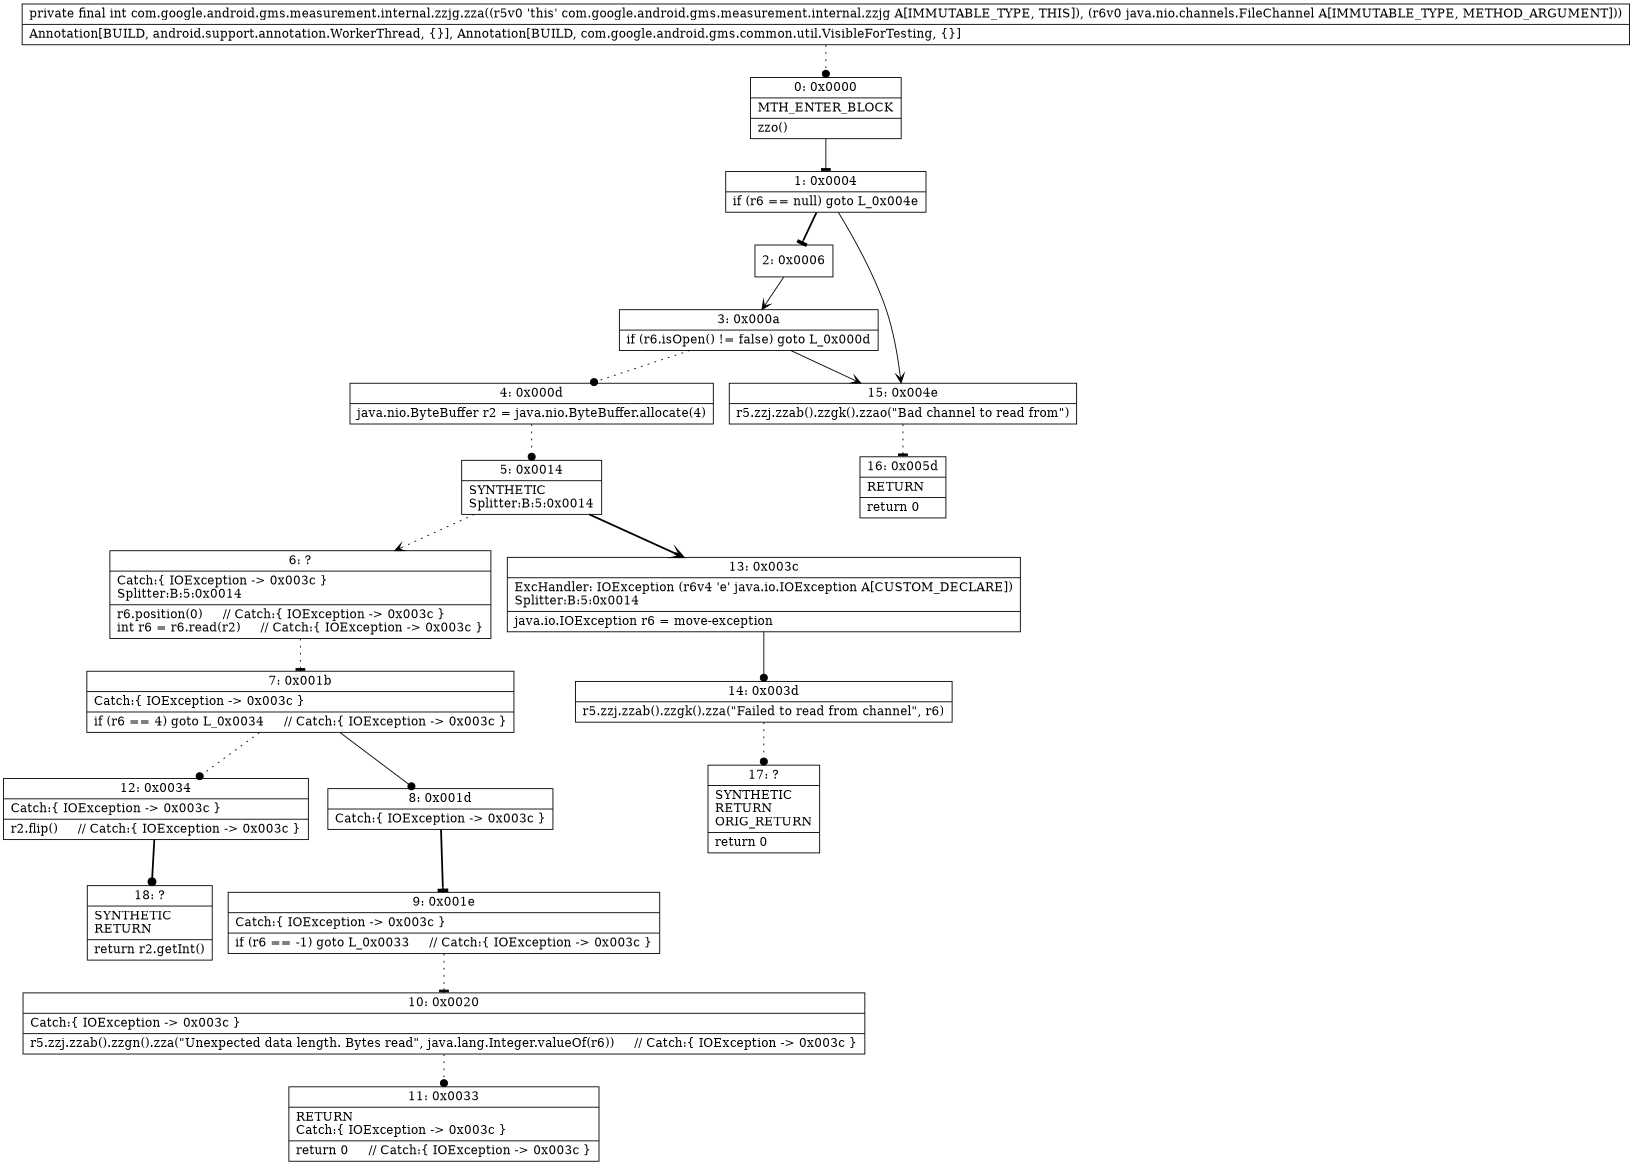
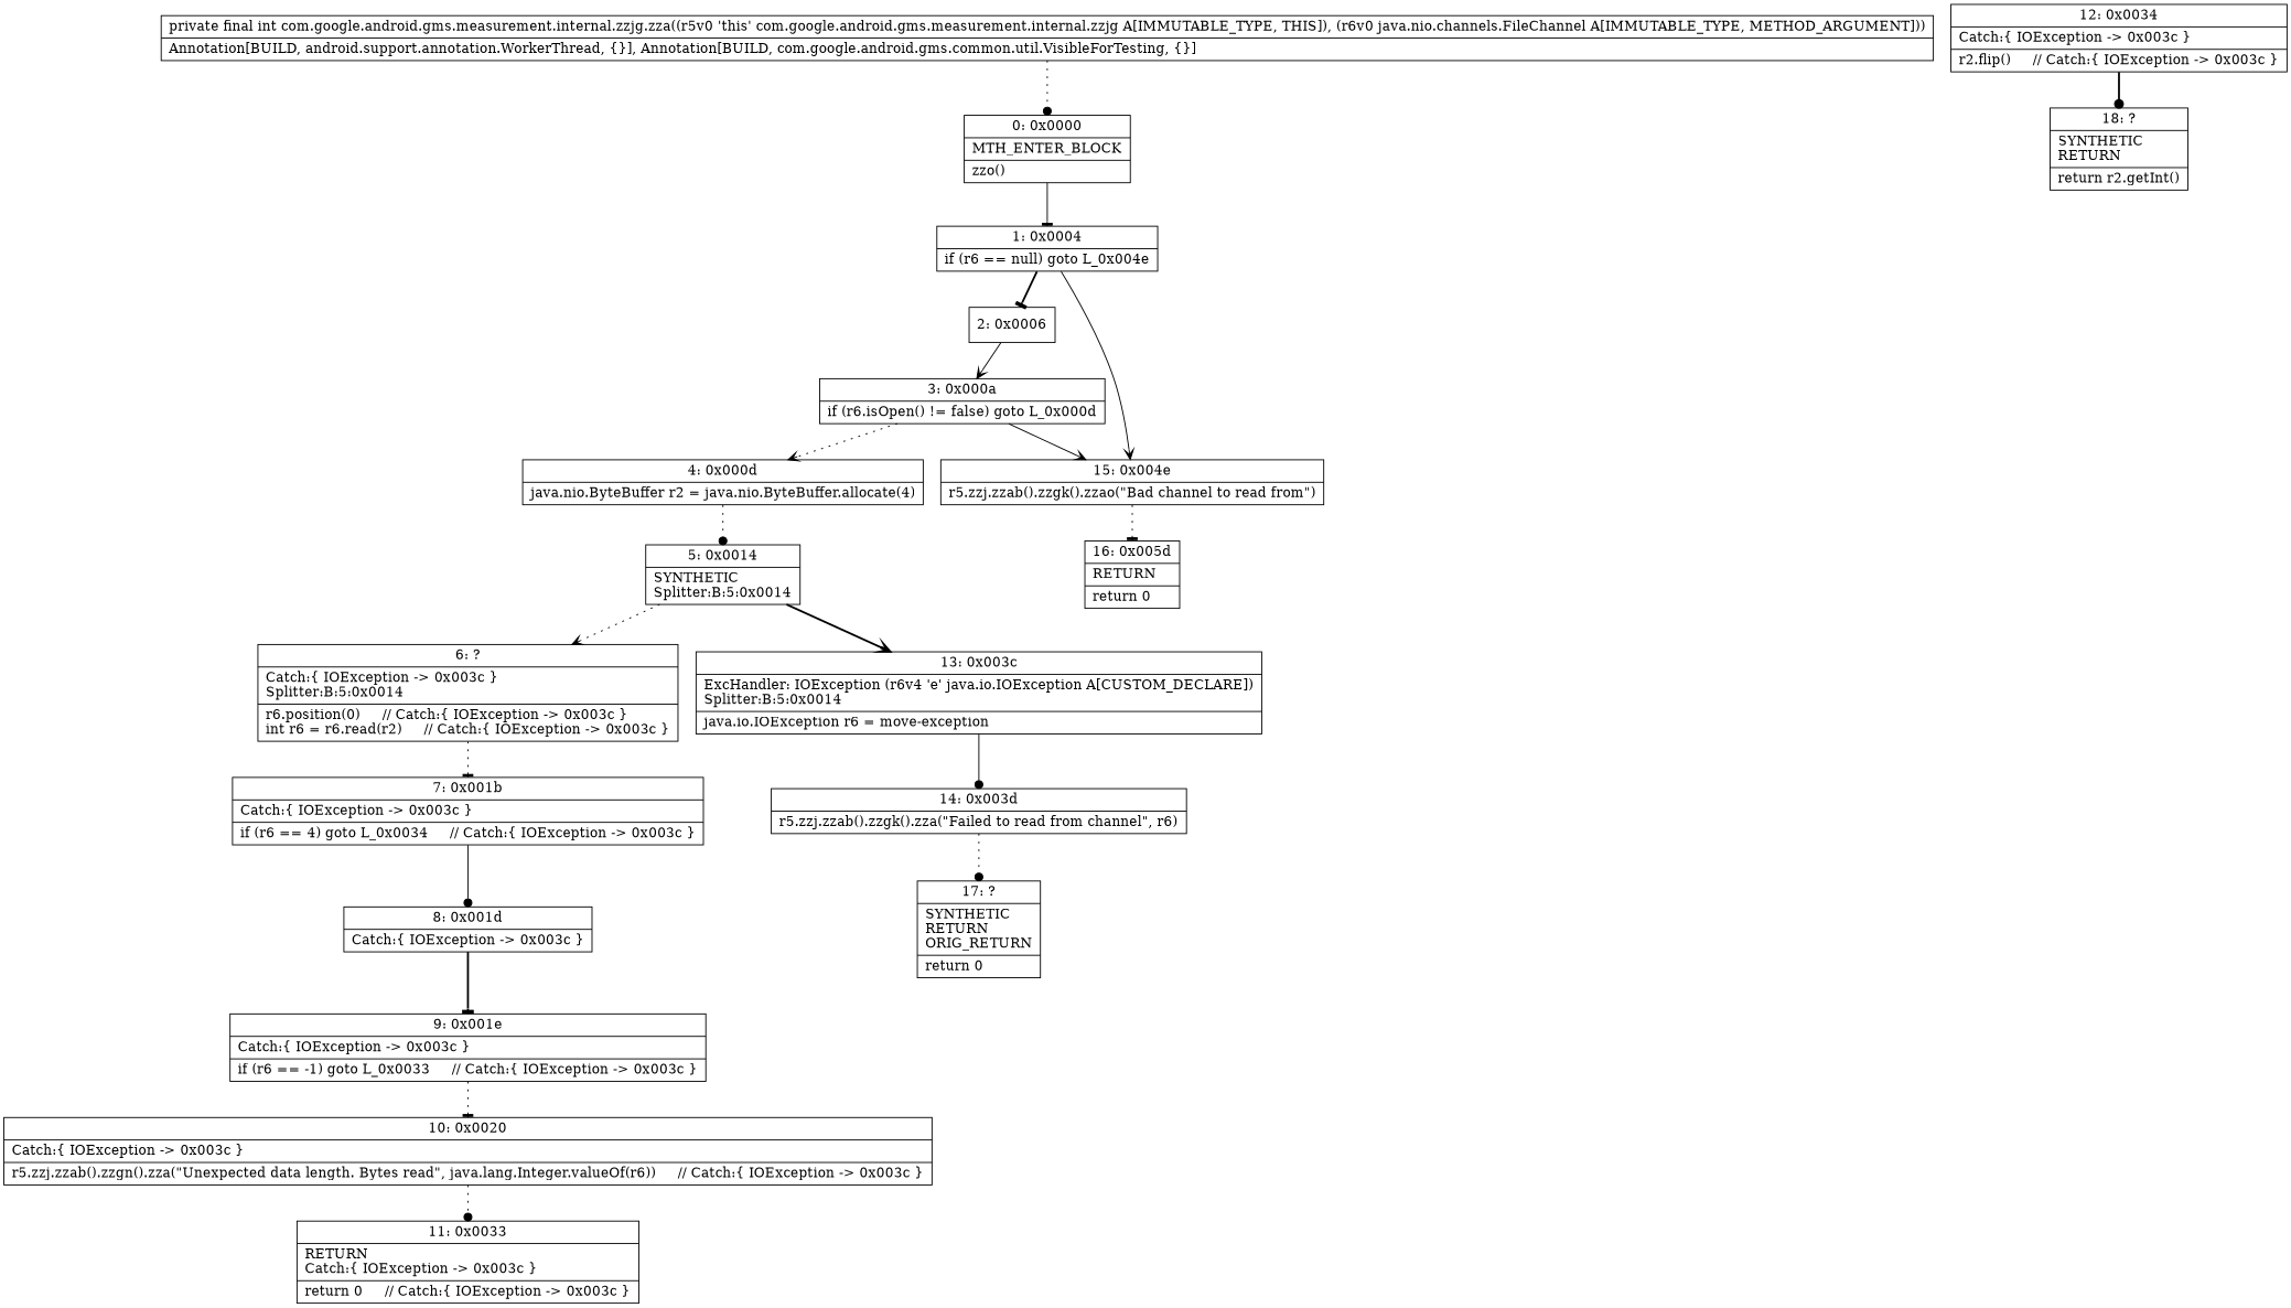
  digraph {
    node [shape=record]
    edge [arrowhead=dot style=dotted]
    n1 [label="{0\:\ 0x0000|MTH_ENTER_BLOCK\l|zzo()\l}"]
    n2 [label="{1\:\ 0x0004|if (r6 == null) goto L_0x004e\l}"]
    n3 [label="{2\:\ 0x0006}"]
    n4 [label="{15\:\ 0x004e|r5.zzj.zzab().zzgk().zzao(\"Bad channel to read from\")\l}"]
    n5 [label="{3\:\ 0x000a|if (r6.isOpen() != false) goto L_0x000d\l}"]
    n6 [label="{16\:\ 0x005d|RETURN\l|return 0\l}"]
    n7 [label="{4\:\ 0x000d|java.nio.ByteBuffer r2 = java.nio.ByteBuffer.allocate(4)\l}"]
    n8 [label="{5\:\ 0x0014|SYNTHETIC\lSplitter:B:5:0x0014\l}"]
    n9 [label="{6\:\ ?|Catch:\{ IOException \-\> 0x003c \}\lSplitter:B:5:0x0014\l|r6.position(0)     \/\/ Catch:\{ IOException \-\> 0x003c \}\lint r6 = r6.read(r2)     \/\/ Catch:\{ IOException \-\> 0x003c \}\l}"]
    n10 [label="{13\:\ 0x003c|ExcHandler: IOException (r6v4 'e' java.io.IOException A[CUSTOM_DECLARE])\lSplitter:B:5:0x0014\l|java.io.IOException r6 = move\-exception\l}"]
    n11 [label="{7\:\ 0x001b|Catch:\{ IOException \-\> 0x003c \}\l|if (r6 == 4) goto L_0x0034     \/\/ Catch:\{ IOException \-\> 0x003c \}\l}"]
    n12 [label="{14\:\ 0x003d|r5.zzj.zzab().zzgk().zza(\"Failed to read from channel\", r6)\l}"]
    n13 [label="{8\:\ 0x001d|Catch:\{ IOException \-\> 0x003c \}\l}"]
    n14 [label="{12\:\ 0x0034|Catch:\{ IOException \-\> 0x003c \}\l|r2.flip()     \/\/ Catch:\{ IOException \-\> 0x003c \}\l}"]
    n15 [label="{9\:\ 0x001e|Catch:\{ IOException \-\> 0x003c \}\l|if (r6 == \-1) goto L_0x0033     \/\/ Catch:\{ IOException \-\> 0x003c \}\l}"]
    n16 [label="{18\:\ ?|SYNTHETIC\lRETURN\l|return r2.getInt()\l}"]
    n17 [label="{10\:\ 0x0020|Catch:\{ IOException \-\> 0x003c \}\l|r5.zzj.zzab().zzgn().zza(\"Unexpected data length. Bytes read\", java.lang.Integer.valueOf(r6))     \/\/ Catch:\{ IOException \-\> 0x003c \}\l}"]
    n18 [label="{11\:\ 0x0033|RETURN\lCatch:\{ IOException \-\> 0x003c \}\l|return 0     \/\/ Catch:\{ IOException \-\> 0x003c \}\l}"]
    n19 [label="{17\:\ ?|SYNTHETIC\lRETURN\lORIG_RETURN\l|return 0\l}"]
    n20 [label="{private final int com.google.android.gms.measurement.internal.zzjg.zza((r5v0 'this' com.google.android.gms.measurement.internal.zzjg A[IMMUTABLE_TYPE, THIS]), (r6v0 java.nio.channels.FileChannel A[IMMUTABLE_TYPE, METHOD_ARGUMENT]))  | Annotation[BUILD, android.support.annotation.WorkerThread, \{\}], Annotation[BUILD, com.google.android.gms.common.util.VisibleForTesting, \{\}]\l}"]
    n1 -> n2 [arrowhead=tee style=solid]
    n2 -> n3 [arrowhead=tee style=bold]
    n2 -> n4 [arrowhead=vee style=solid]
    n3 -> n5 [arrowhead=vee style=solid]
    n4 -> n6 [arrowhead=tee]
    n5 -> n4 [arrowhead=vee style=solid]
-   n5 -> n7
+   n5 -> n7 [arrowhead=vee]
    n7 -> n8
    n8 -> n9 [arrowhead=vee]
    n8 -> n10 [arrowhead=vee style=bold]
    n9 -> n11 [arrowhead=tee]
    n10 -> n12 [style=solid]
    n11 -> n13 [style=solid]
-   n11 -> n14
    n12 -> n19
    n13 -> n15 [arrowhead=tee style=bold]
    n14 -> n16 [style=bold]
    n15 -> n17 [arrowhead=tee]
    n17 -> n18
    n20 -> n1
  }
